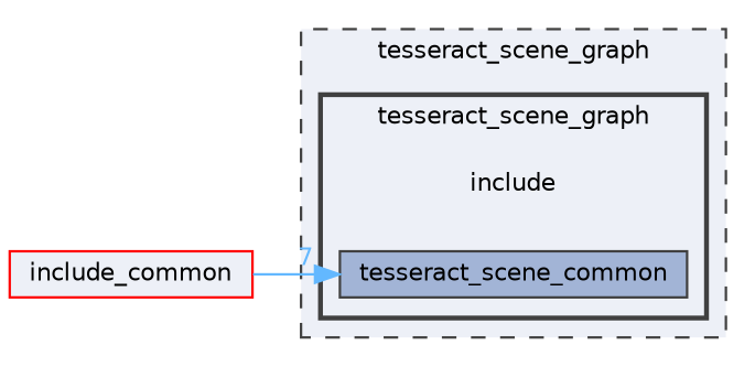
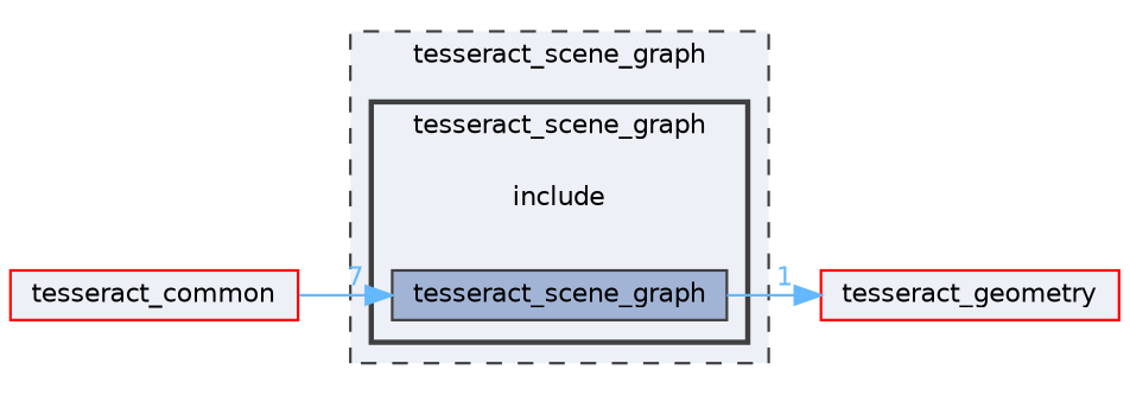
  digraph {
    compound=true
    rankdir=LR
    node [fontname=Helvetica fontsize=10 shape=box color=red fillcolor="#edf0f7" style=filled]
    edge [color=steelblue1 fontcolor=steelblue1 fontname=Helvetica fontsize=10 labeldistance=1.5 labelfontname=Helvetica labelfontsize=10]
    n1 [height=0.2 label=include shape=plaintext width=0.4 color="" fillcolor="" style=""]
-   n2 [color=grey25 fillcolor="#a2b4d6" height=0.2 label=tesseract_scene_common width=0.4]
-   n4 [height=0.2 label=include_common width=0.4]
+   n2 [color=grey25 fillcolor="#a2b4d6" height=0.2 label=tesseract_scene_graph width=0.4]
+   n3 [height=0.2 label=tesseract_geometry width=0.4]
+   n4 [height=0.2 label=tesseract_common width=0.4]
    subgraph cluster_1 {
      bgcolor="#edf0f7"
      fontname=Helvetica
      fontsize=10
      label=tesseract_scene_graph
      pencolor=grey25
      style="filled,dashed"
      subgraph cluster_2 {
        bgcolor="#edf0f7"
        fontname=Helvetica
        fontsize=10
        label=tesseract_scene_graph
        pencolor=grey25
        style="filled,bold"
        n1
        n2
      }
    }
+   n2 -> n3 [headlabel=1]
    n4 -> n2 [headlabel=7]
  }
